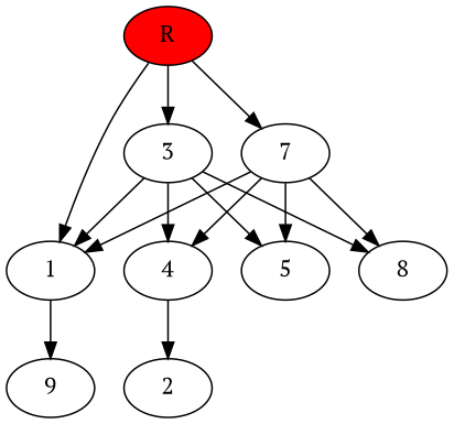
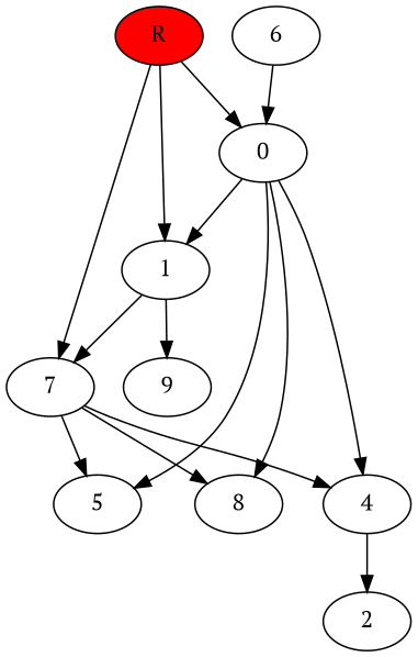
  digraph {
    fontname="PT Serif"
    node [fontname="PT Serif"]
    edge [fontname="PT Serif"]
    1
    7
    9
-   3
+   3 [label=0]
    4
    5
    8
    2
+   6
    R [fillcolor="#ff0000" style=filled]
-   7 -> 1
+   1 -> 7
    1 -> 9
    7 -> 4
    7 -> 5
    7 -> 8
    3 -> 1
    3 -> 4
    3 -> 5
    3 -> 8
    4 -> 2
+   6 -> 3
    R -> 1
    R -> 7
    R -> 3
  }
